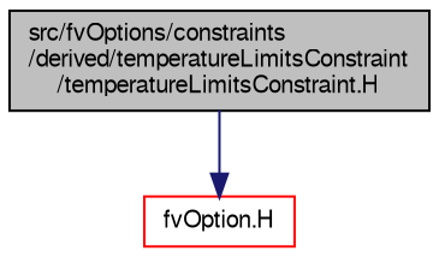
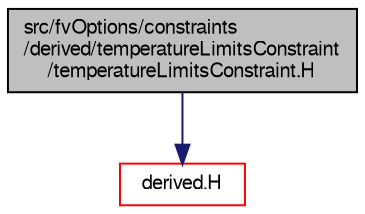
  digraph {
    node [fontname=FreeSans fontsize=10 shape=record]
    n1 [color=black fillcolor=grey75 fontcolor=black height=0.2 label="src/fvOptions/constraints\l/derived/temperatureLimitsConstraint\l/temperatureLimitsConstraint.H" style=filled width=0.4]
-   n2 [color=red height=0.2 label="fvOption.H" width=0.4]
+   n2 [color=red height=0.2 label="derived.H" width=0.4]
    n1 -> n2 [color=midnightblue fontname=FreeSans fontsize=10 labelfontname=FreeSans labelfontsize=10 style=solid]
  }
